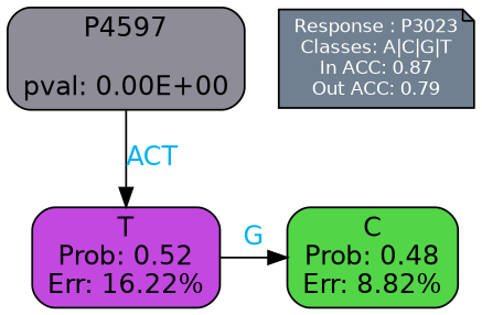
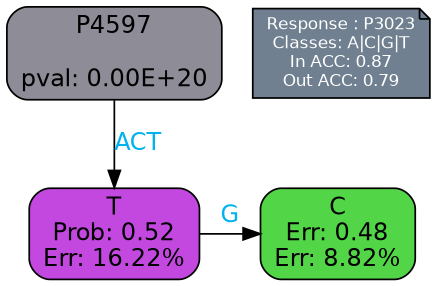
  digraph {
    ranksep=equally
    splines=polylines
    node [color=black fontname=helvetica shape=box style="filled, rounded"]
    edge [fontcolor=deepskyblue2 fontname=helvetica]
    n1 [fillcolor="#c248e0" label="T\nProb: 0.52\nErr: 16.22%"]
-   n2 [fillcolor="#53d548" label="C\nProb: 0.48\nErr: 8.82%"]
+   n2 [fillcolor="#53d548" label="C\nErr: 0.48\nErr: 8.82%"]
    n3 [align=left fillcolor=slategray fontcolor=white fontsize=10 label="Response : P3023\nClasses: A|C|G|T\nIn ACC: 0.87\nOut ACC: 0.79\n" shape=note style=filled]
-   n4 [fillcolor="#8d8c97" label="P4597\n\npval: 0.00E+00"]
+   n4 [fillcolor="#8d8c97" label="P4597\n\npval: 0.00E+20"]
    subgraph sub_1 {
      rank=same
      n1
      n2
    }
    subgraph sub_2 {
      rank=same
      n3
      n4
    }
    n1 -> n2 [label=G]
    n4 -> n1 [label=ACT]
  }
